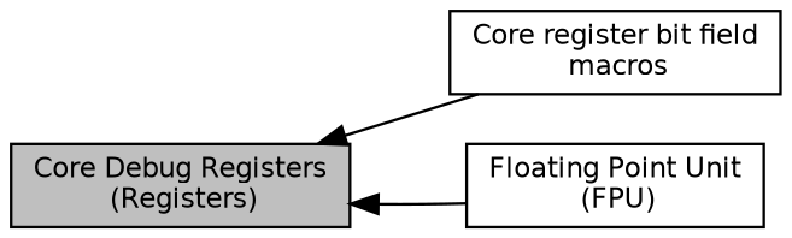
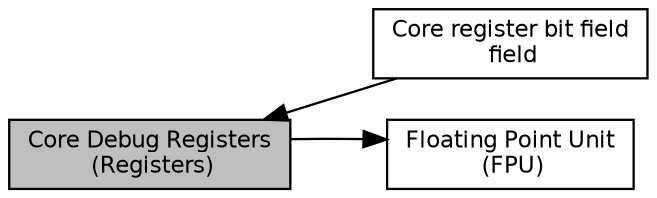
  digraph {
    rankdir=LR
    node [color=black fillcolor=white fontname=Helvetica fontsize=10 shape=box style=filled]
    edge [dir=back fontname=Helvetica fontsize=10 labelfontname=Helvetica labelfontsize=10 shape=plaintext style=solid]
    n1 [fillcolor=grey75 fontcolor=black height=0.2 label="Core Debug Registers\l (Registers)" width=0.4]
-   n2 [height=0.2 label="Core register bit field\l macros" width=0.4]
+   n2 [height=0.2 label="Core register bit field\l field" width=0.4]
    n3 [height=0.2 label="Floating Point Unit\l (FPU)" width=0.4]
    n1 -> n2
-   n1 -> n3
+   n3 -> n1
  }
